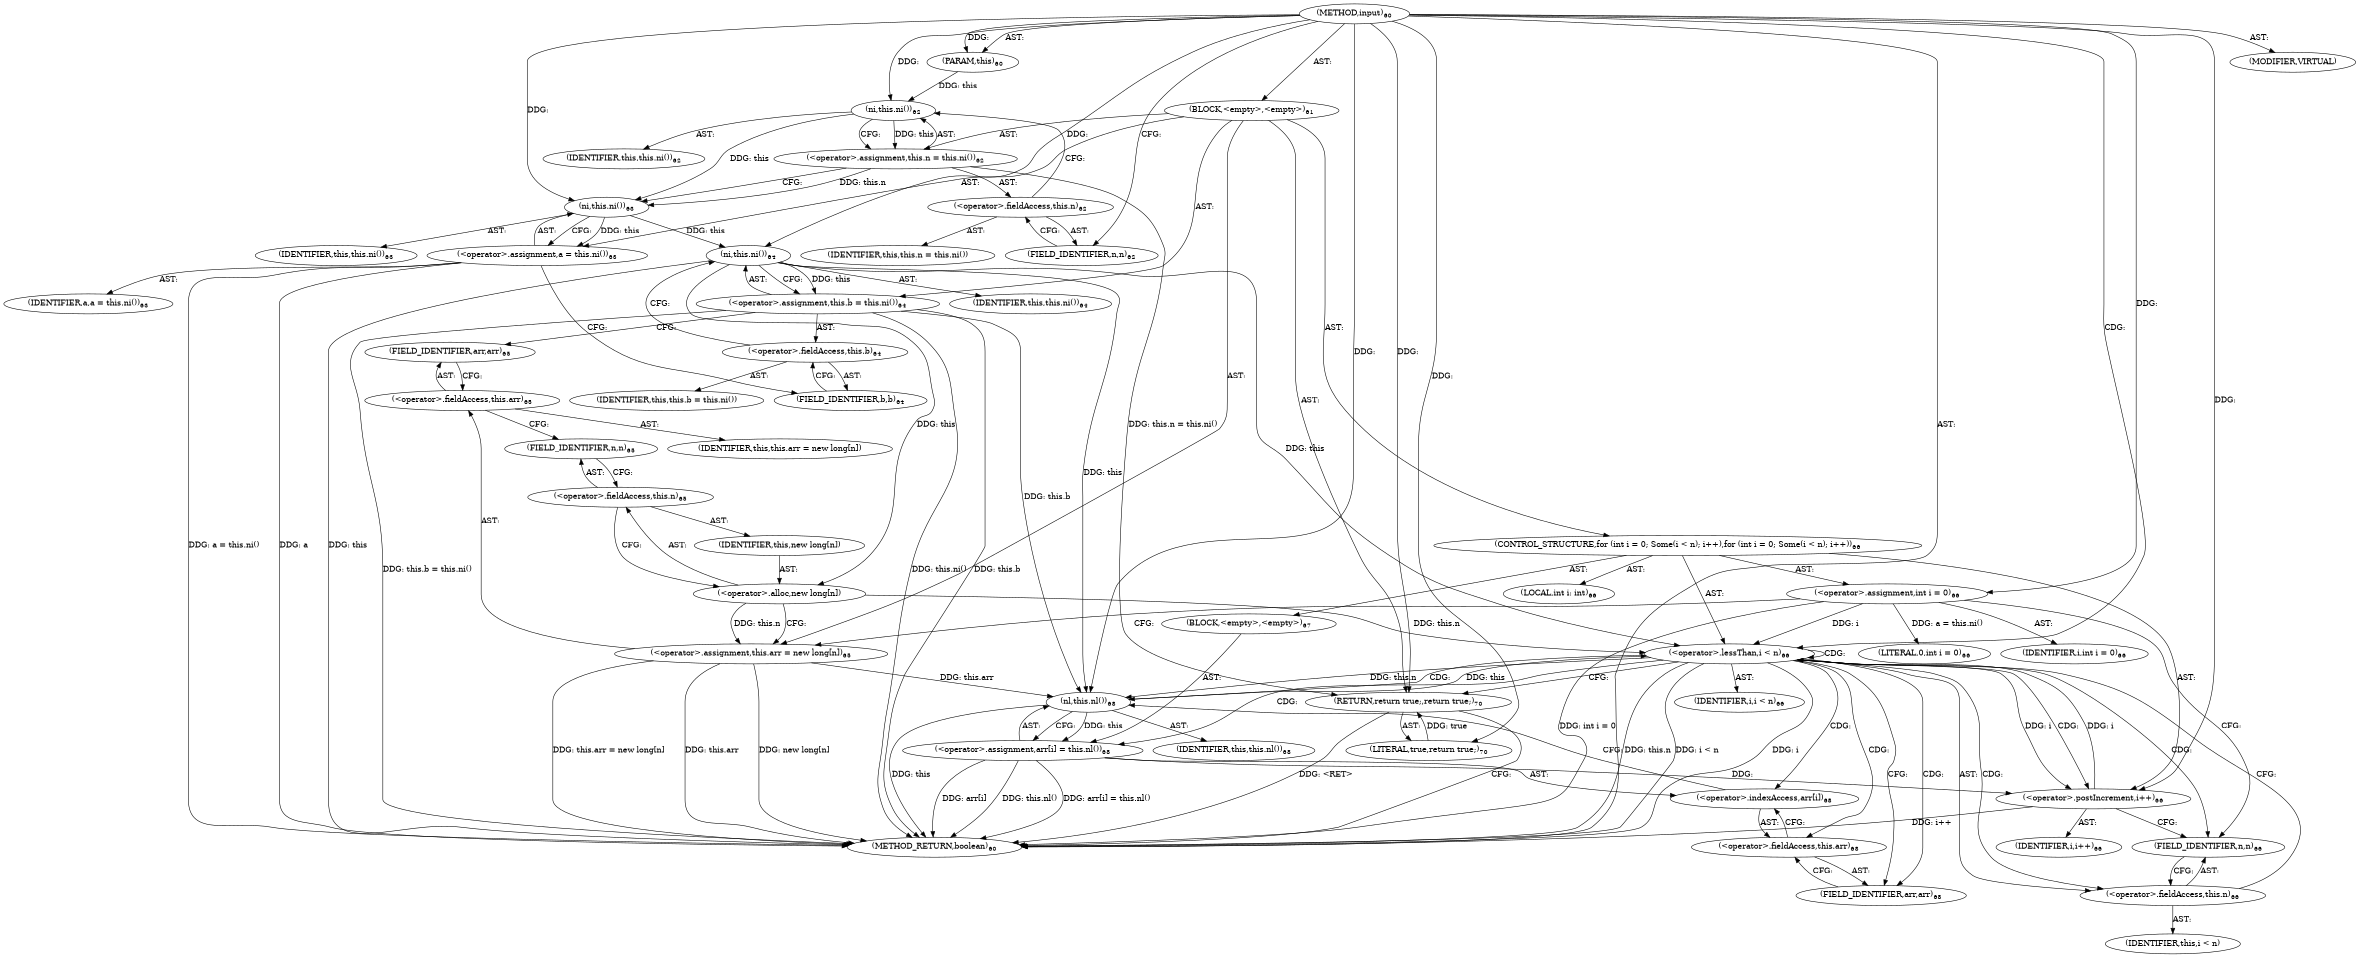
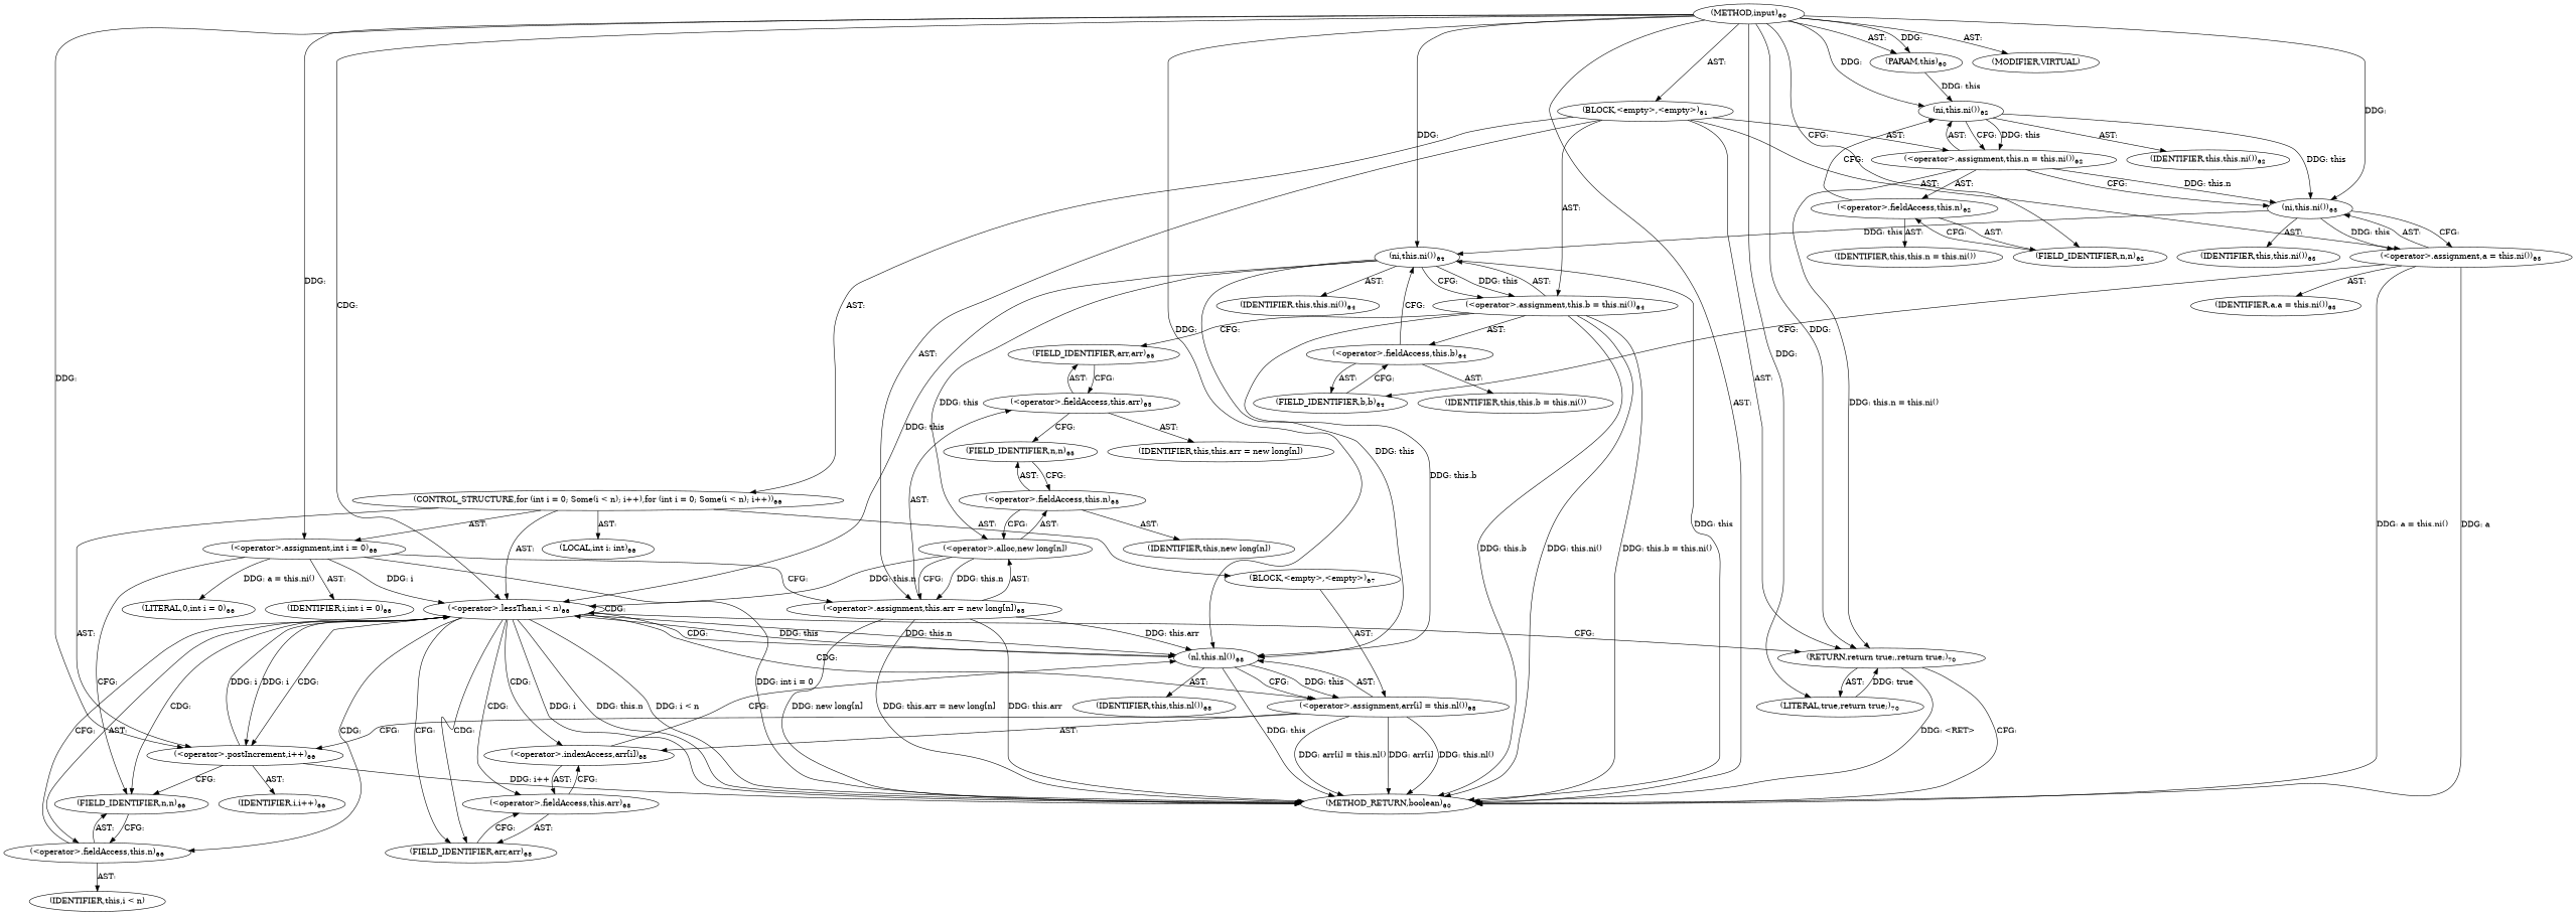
  digraph {
    n1 [label=<(METHOD,input)<SUB>60</SUB>>]
    n2 [label=<(PARAM,this)<SUB>60</SUB>>]
    n3 [label=<(BLOCK,&lt;empty&gt;,&lt;empty&gt;)<SUB>61</SUB>>]
    n4 [label=<(FIELD_IDENTIFIER,n,n)<SUB>62</SUB>>]
    n5 [label=<(ni,this.ni())<SUB>62</SUB>>]
    n6 [label=<(ni,this.ni())<SUB>63</SUB>>]
    n7 [label=<(ni,this.ni())<SUB>64</SUB>>]
    n8 [label=<(&lt;operator&gt;.assignment,int i = 0)<SUB>66</SUB>>]
    n9 [label=<(&lt;operator&gt;.lessThan,i &lt; n)<SUB>66</SUB>>]
    n10 [label=<(&lt;operator&gt;.postIncrement,i++)<SUB>66</SUB>>]
    n11 [label=<(nl,this.nl())<SUB>68</SUB>>]
    n12 [label=<(RETURN,return true;,return true;)<SUB>70</SUB>>]
    n13 [label=<(LITERAL,true,return true;)<SUB>70</SUB>>]
    n14 [label=<(MODIFIER,VIRTUAL)>]
    n15 [label=<(METHOD_RETURN,boolean)<SUB>60</SUB>>]
    n16 [label=<(&lt;operator&gt;.assignment,this.n = this.ni())<SUB>62</SUB>>]
    n17 [label=<(&lt;operator&gt;.assignment,a = this.ni())<SUB>63</SUB>>]
    n18 [label=<(&lt;operator&gt;.assignment,this.b = this.ni())<SUB>64</SUB>>]
    n19 [label=<(&lt;operator&gt;.assignment,this.arr = new long[n])<SUB>65</SUB>>]
    n20 [label=<(CONTROL_STRUCTURE,for (int i = 0; Some(i &lt; n); i++),for (int i = 0; Some(i &lt; n); i++))<SUB>66</SUB>>]
    n21 [label=<(&lt;operator&gt;.fieldAccess,this.n)<SUB>62</SUB>>]
    n22 [label=<(IDENTIFIER,this,this.ni())<SUB>62</SUB>>]
    n23 [label=<(IDENTIFIER,this,this.ni())<SUB>63</SUB>>]
    n24 [label=<(IDENTIFIER,this,this.ni())<SUB>64</SUB>>]
    n25 [label=<(&lt;operator&gt;.alloc,new long[n])>]
    n26 [label=<(IDENTIFIER,i,int i = 0)<SUB>66</SUB>>]
    n27 [label=<(LITERAL,0,int i = 0)<SUB>66</SUB>>]
    n28 [label=<(FIELD_IDENTIFIER,n,n)<SUB>66</SUB>>]
-   n29 [label=<(IDENTIFIER,i,i &lt; n)<SUB>66</SUB>>]
    n30 [label=<(&lt;operator&gt;.fieldAccess,this.n)<SUB>66</SUB>>]
    n31 [label=<(&lt;operator&gt;.assignment,arr[i] = this.nl())<SUB>68</SUB>>]
    n32 [label=<(&lt;operator&gt;.indexAccess,arr[i])<SUB>68</SUB>>]
    n33 [label=<(&lt;operator&gt;.fieldAccess,this.arr)<SUB>68</SUB>>]
    n34 [label=<(FIELD_IDENTIFIER,arr,arr)<SUB>68</SUB>>]
    n35 [label=<(IDENTIFIER,i,i++)<SUB>66</SUB>>]
    n36 [label=<(IDENTIFIER,this,this.nl())<SUB>68</SUB>>]
    n37 [label=<(IDENTIFIER,a,a = this.ni())<SUB>63</SUB>>]
    n38 [label=<(FIELD_IDENTIFIER,b,b)<SUB>64</SUB>>]
    n39 [label=<(&lt;operator&gt;.fieldAccess,this.b)<SUB>64</SUB>>]
    n40 [label=<(FIELD_IDENTIFIER,arr,arr)<SUB>65</SUB>>]
    n41 [label=<(&lt;operator&gt;.fieldAccess,this.arr)<SUB>65</SUB>>]
    n42 [label=<(LOCAL,int i: int)<SUB>66</SUB>>]
    n43 [label=<(BLOCK,&lt;empty&gt;,&lt;empty&gt;)<SUB>67</SUB>>]
    n44 [label=<(IDENTIFIER,this,this.n = this.ni())>]
    n45 [label=<(IDENTIFIER,this,this.b = this.ni())>]
    n46 [label=<(&lt;operator&gt;.fieldAccess,this.n)<SUB>65</SUB>>]
    n47 [label=<(IDENTIFIER,this,this.arr = new long[n])>]
    n48 [label=<(FIELD_IDENTIFIER,n,n)<SUB>65</SUB>>]
    n49 [label=<(IDENTIFIER,this,new long[n])>]
    n50 [label=<(IDENTIFIER,this,i &lt; n)>]
    n1 -> n2 [label="AST: "]
    n1 -> n2 [label="DDG: "]
    n1 -> n3 [label="AST: "]
    n1 -> n4 [label="CFG: "]
    n1 -> n5 [label="DDG: "]
    n1 -> n6 [label="DDG: "]
    n1 -> n7 [label="DDG: "]
    n1 -> n8 [label="DDG: "]
    n1 -> n9 [label="CDG: "]
    n1 -> n10 [label="DDG: "]
    n1 -> n11 [label="DDG: "]
    n1 -> n12 [label="DDG: "]
    n1 -> n13 [label="DDG: "]
    n1 -> n14 [label="AST: "]
    n1 -> n15 [label="AST: "]
    n2 -> n5 [label="DDG: this"]
    n3 -> n12 [label="AST: "]
    n3 -> n16 [label="AST: "]
    n3 -> n17 [label="AST: "]
    n3 -> n18 [label="AST: "]
    n3 -> n19 [label="AST: "]
    n3 -> n20 [label="AST: "]
    n4 -> n21 [label="CFG: "]
    n5 -> n6 [label="DDG: this"]
    n5 -> n16 [label="CFG: "]
    n5 -> n16 [label="DDG: this"]
    n5 -> n22 [label="AST: "]
    n6 -> n7 [label="DDG: this"]
    n6 -> n17 [label="CFG: "]
    n6 -> n17 [label="DDG: this"]
    n6 -> n23 [label="AST: "]
    n7 -> n9 [label="DDG: this"]
    n7 -> n11 [label="DDG: this"]
    n7 -> n15 [label="DDG: this"]
    n7 -> n18 [label="CFG: "]
    n7 -> n18 [label="DDG: this"]
    n7 -> n24 [label="AST: "]
    n7 -> n25 [label="DDG: this"]
    n8 -> n9 [label="DDG: i"]
    n8 -> n15 [label="DDG: int i = 0"]
    n8 -> n19 [label="CFG: "]
    n8 -> n26 [label="AST: "]
    n8 -> n27 [label="DDG: a = this.ni()"]
    n8 -> n28 [label="CFG: "]
    n9 -> n9 [label="CDG: "]
    n9 -> n10 [label="DDG: i"]
    n9 -> n10 [label="CDG: "]
    n9 -> n11 [label="DDG: this.n"]
    n9 -> n11 [label="CDG: "]
    n9 -> n12 [label="CFG: "]
    n9 -> n15 [label="DDG: i"]
    n9 -> n15 [label="DDG: this.n"]
    n9 -> n15 [label="DDG: i &lt; n"]
    n9 -> n28 [label="CDG: "]
-   n9 -> n29 [label="AST: "]
    n9 -> n30 [label="AST: "]
    n9 -> n30 [label="CDG: "]
    n9 -> n31 [label="CDG: "]
    n9 -> n32 [label="CDG: "]
    n9 -> n33 [label="CDG: "]
    n9 -> n34 [label="CFG: "]
    n9 -> n34 [label="CDG: "]
    n10 -> n9 [label="DDG: i"]
    n10 -> n15 [label="DDG: i++"]
    n10 -> n28 [label="CFG: "]
    n10 -> n35 [label="AST: "]
    n11 -> n9 [label="DDG: this"]
    n11 -> n15 [label="DDG: this"]
    n11 -> n31 [label="CFG: "]
    n11 -> n31 [label="DDG: this"]
    n11 -> n36 [label="AST: "]
    n12 -> n13 [label="AST: "]
    n12 -> n15 [label="CFG: "]
    n12 -> n15 [label="DDG: &lt;RET&gt;"]
    n13 -> n12 [label="DDG: true"]
    n16 -> n5 [label="AST: "]
    n16 -> n6 [label="CFG: "]
    n16 -> n6 [label="DDG: this.n"]
    n16 -> n12 [label="DDG: this.n = this.ni()"]
    n16 -> n21 [label="AST: "]
    n17 -> n6 [label="AST: "]
    n17 -> n15 [label="DDG: a = this.ni()"]
    n17 -> n15 [label="DDG: a"]
    n17 -> n37 [label="AST: "]
    n17 -> n38 [label="CFG: "]
    n18 -> n7 [label="AST: "]
    n18 -> n11 [label="DDG: this.b"]
    n18 -> n15 [label="DDG: this.b"]
    n18 -> n15 [label="DDG: this.ni()"]
    n18 -> n15 [label="DDG: this.b = this.ni()"]
    n18 -> n39 [label="AST: "]
    n18 -> n40 [label="CFG: "]
    n19 -> n11 [label="DDG: this.arr"]
    n19 -> n15 [label="DDG: this.arr"]
    n19 -> n15 [label="DDG: new long[n]"]
    n19 -> n15 [label="DDG: this.arr = new long[n]"]
-   n49 -> n25 [label="AST: "]
+   n19 -> n25 [label="AST: "]
    n19 -> n41 [label="AST: "]
    n20 -> n8 [label="AST: "]
    n20 -> n9 [label="AST: "]
    n20 -> n10 [label="AST: "]
    n20 -> n42 [label="AST: "]
    n20 -> n43 [label="AST: "]
    n21 -> n4 [label="AST: "]
    n21 -> n5 [label="CFG: "]
    n21 -> n44 [label="AST: "]
    n25 -> n9 [label="DDG: this.n"]
    n25 -> n19 [label="CFG: "]
    n25 -> n19 [label="DDG: this.n"]
    n25 -> n46 [label="AST: "]
    n28 -> n30 [label="CFG: "]
    n30 -> n9 [label="CFG: "]
    n30 -> n28 [label="AST: "]
    n30 -> n50 [label="AST: "]
-   n31 -> n10 [label="DDG: "]
+   n31 -> n10 [label="CFG: "]
    n31 -> n11 [label="AST: "]
    n31 -> n15 [label="DDG: arr[i]"]
    n31 -> n15 [label="DDG: this.nl()"]
    n31 -> n15 [label="DDG: arr[i] = this.nl()"]
    n31 -> n32 [label="AST: "]
    n32 -> n11 [label="CFG: "]
    n32 -> n33 [label="AST: "]
    n33 -> n32 [label="CFG: "]
    n33 -> n34 [label="AST: "]
    n34 -> n33 [label="CFG: "]
    n38 -> n39 [label="CFG: "]
    n39 -> n7 [label="CFG: "]
    n39 -> n38 [label="AST: "]
    n39 -> n45 [label="AST: "]
    n40 -> n41 [label="CFG: "]
    n41 -> n40 [label="AST: "]
    n41 -> n47 [label="AST: "]
    n41 -> n48 [label="CFG: "]
    n43 -> n31 [label="AST: "]
    n46 -> n25 [label="CFG: "]
    n46 -> n48 [label="AST: "]
    n46 -> n49 [label="AST: "]
    n48 -> n46 [label="CFG: "]
  }
